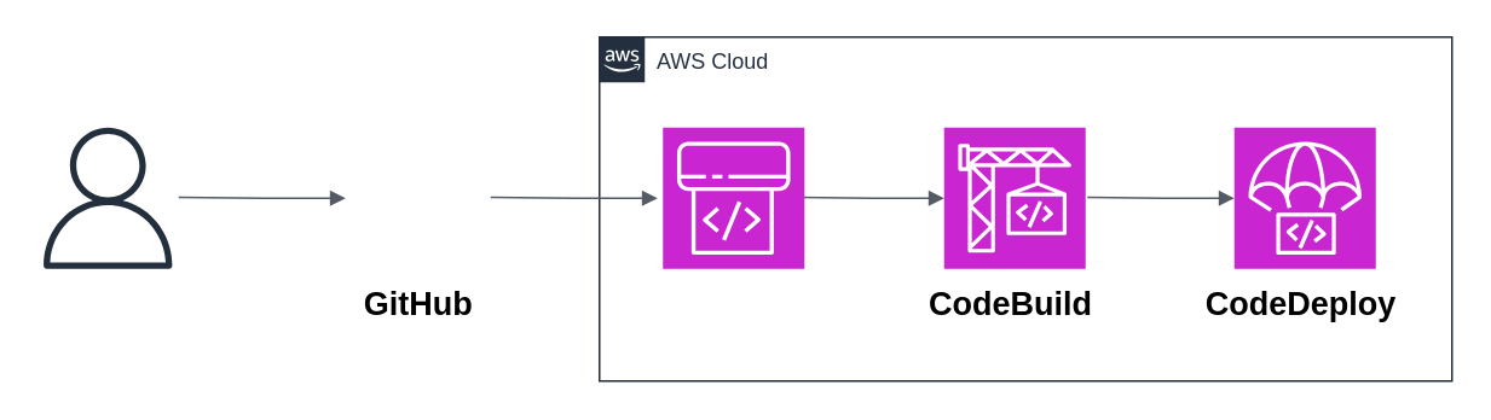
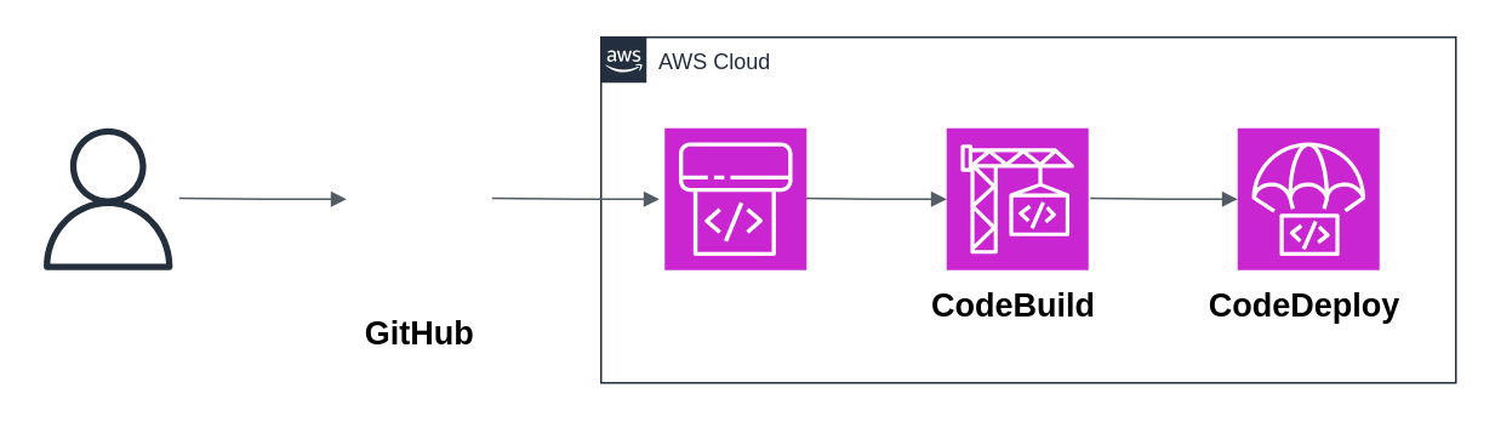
  <mxCell id="0" />
  <mxCell id="1" parent="0" />
  <mxCell id="2" value="AWS Cloud" style="points=[[0,0],[0.25,0],[0.5,0],[0.75,0],[1,0],[1,0.25],[1,0.5],[1,0.75],[1,1],[0.75,1],[0.5,1],[0.25,1],[0,1],[0,0.75],[0,0.5],[0,0.25]];outlineConnect=0;gradientColor=none;html=1;whiteSpace=wrap;fontSize=12;fontStyle=0;container=1;pointerEvents=0;collapsible=0;recursiveResize=0;shape=mxgraph.aws4.group;grIcon=mxgraph.aws4.group_aws_cloud_alt;strokeColor=#232F3E;fillColor=none;verticalAlign=top;align=left;spacingLeft=30;fontColor=#232F3E;dashed=0;" vertex="1" parent="1"><mxGeometry x="330" y="20" width="470" height="190" as="geometry" /></mxCell>
  <mxCell id="3" value="CodeBuild&amp;nbsp;" style="text;strokeColor=none;fillColor=none;html=1;fontSize=18;fontStyle=1;verticalAlign=middle;align=center;" vertex="1" parent="2"><mxGeometry x="179" y="128" width="100" height="40" as="geometry" /></mxCell>
  <mxCell id="4" value="CodeDeploy&amp;nbsp;" style="text;strokeColor=none;fillColor=none;html=1;fontSize=18;fontStyle=1;verticalAlign=middle;align=center;" vertex="1" parent="2"><mxGeometry x="339" y="128" width="100" height="40" as="geometry" /></mxCell>
  <mxCell id="5" value="" style="edgeStyle=orthogonalEdgeStyle;html=1;endArrow=block;elbow=vertical;startArrow=none;endFill=1;strokeColor=#545B64;rounded=0;" edge="1" parent="2"><mxGeometry width="100" relative="1" as="geometry"><mxPoint x="109" y="88.5" as="sourcePoint" /><mxPoint x="190" y="89" as="targetPoint" /></mxGeometry></mxCell>
  <mxCell id="6" value="" style="edgeStyle=orthogonalEdgeStyle;html=1;endArrow=block;elbow=vertical;startArrow=none;endFill=1;strokeColor=#545B64;rounded=0;" edge="1" parent="2"><mxGeometry width="100" relative="1" as="geometry"><mxPoint x="269" y="88.5" as="sourcePoint" /><mxPoint x="350" y="89" as="targetPoint" /></mxGeometry></mxCell>
  <mxCell id="7" value="" style="sketch=0;points=[[0,0,0],[0.25,0,0],[0.5,0,0],[0.75,0,0],[1,0,0],[0,1,0],[0.25,1,0],[0.5,1,0],[0.75,1,0],[1,1,0],[0,0.25,0],[0,0.5,0],[0,0.75,0],[1,0.25,0],[1,0.5,0],[1,0.75,0]];outlineConnect=0;fontColor=#232F3E;fillColor=#C925D1;strokeColor=#ffffff;dashed=0;verticalLabelPosition=bottom;verticalAlign=top;align=center;html=1;fontSize=12;fontStyle=0;aspect=fixed;shape=mxgraph.aws4.resourceIcon;resIcon=mxgraph.aws4.codedeploy;" vertex="1" parent="2"><mxGeometry x="350" y="50" width="78" height="78" as="geometry" /></mxCell>
  <mxCell id="8" value="" style="sketch=0;points=[[0,0,0],[0.25,0,0],[0.5,0,0],[0.75,0,0],[1,0,0],[0,1,0],[0.25,1,0],[0.5,1,0],[0.75,1,0],[1,1,0],[0,0.25,0],[0,0.5,0],[0,0.75,0],[1,0.25,0],[1,0.5,0],[1,0.75,0]];outlineConnect=0;fontColor=#232F3E;fillColor=#C925D1;strokeColor=#ffffff;dashed=0;verticalLabelPosition=bottom;verticalAlign=top;align=center;html=1;fontSize=12;fontStyle=0;aspect=fixed;shape=mxgraph.aws4.resourceIcon;resIcon=mxgraph.aws4.codebuild;" vertex="1" parent="2"><mxGeometry x="190" y="50" width="78" height="78" as="geometry" /></mxCell>
  <mxCell id="9" value="" style="sketch=0;points=[[0,0,0],[0.25,0,0],[0.5,0,0],[0.75,0,0],[1,0,0],[0,1,0],[0.25,1,0],[0.5,1,0],[0.75,1,0],[1,1,0],[0,0.25,0],[0,0.5,0],[0,0.75,0],[1,0.25,0],[1,0.5,0],[1,0.75,0]];outlineConnect=0;fontColor=#232F3E;fillColor=#C925D1;strokeColor=#ffffff;dashed=0;verticalLabelPosition=bottom;verticalAlign=top;align=center;html=1;fontSize=12;fontStyle=0;aspect=fixed;shape=mxgraph.aws4.resourceIcon;resIcon=mxgraph.aws4.codepipeline;" vertex="1" parent="2"><mxGeometry x="35" y="50" width="78" height="78" as="geometry" /></mxCell>
  <mxCell id="10" value="" style="sketch=0;outlineConnect=0;fontColor=#232F3E;gradientColor=none;fillColor=#232F3D;strokeColor=none;dashed=0;verticalLabelPosition=bottom;verticalAlign=top;align=center;html=1;fontSize=12;fontStyle=0;aspect=fixed;pointerEvents=1;shape=mxgraph.aws4.user;" vertex="1" parent="1"><mxGeometry x="20" y="70" width="78" height="78" as="geometry" /></mxCell>
  <mxCell id="11" value="" style="edgeStyle=orthogonalEdgeStyle;html=1;endArrow=block;elbow=vertical;startArrow=none;endFill=1;strokeColor=#545B64;rounded=0;" edge="1" parent="1"><mxGeometry width="100" relative="1" as="geometry"><mxPoint x="98" y="108.5" as="sourcePoint" /><mxPoint x="190" y="109" as="targetPoint" /></mxGeometry></mxCell>
  <mxCell id="12" value="" style="shape=image;html=1;verticalAlign=top;verticalLabelPosition=bottom;labelBackgroundColor=#ffffff;imageAspect=0;aspect=fixed;image=https://icons.diagrams.net/icon-cache1/Picons_Social-2097/github_rounded-685.svg" vertex="1" parent="1"><mxGeometry x="190" y="68" width="80" height="80" as="geometry" /></mxCell>
- <mxCell id="13" value="&lt;strong data-end=&quot;274&quot; data-start=&quot;264&quot;&gt;GitHub&lt;/strong&gt;" style="text;strokeColor=none;fillColor=none;html=1;fontSize=18;fontStyle=1;verticalAlign=middle;align=center;" vertex="1" parent="1"><mxGeometry x="180" y="148" width="100" height="40" as="geometry" /></mxCell>
+ <mxCell id="13" value="&lt;strong data-end=&quot;274&quot; data-start=&quot;264&quot;&gt;GitHub&lt;/strong&gt;" style="text;strokeColor=none;fillColor=none;html=1;fontSize=18;fontStyle=1;verticalAlign=middle;align=center;" vertex="1" parent="1"><mxGeometry x="180" y="163" width="100" height="40" as="geometry" /></mxCell>
  <mxCell id="14" value="" style="edgeStyle=orthogonalEdgeStyle;html=1;endArrow=block;elbow=vertical;startArrow=none;endFill=1;strokeColor=#545B64;rounded=0;" edge="1" parent="1"><mxGeometry width="100" relative="1" as="geometry"><mxPoint x="270" y="108.5" as="sourcePoint" /><mxPoint x="362" y="109" as="targetPoint" /></mxGeometry></mxCell>
